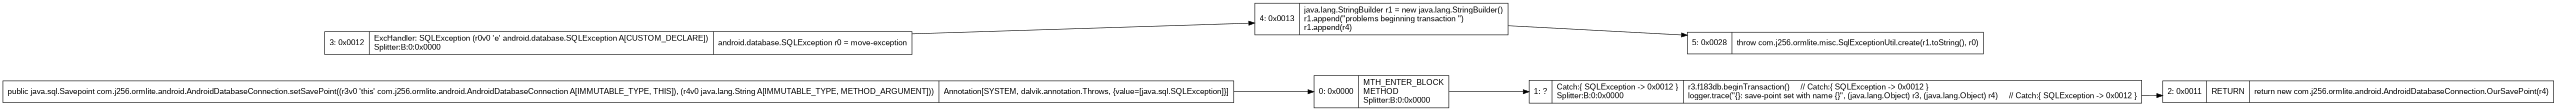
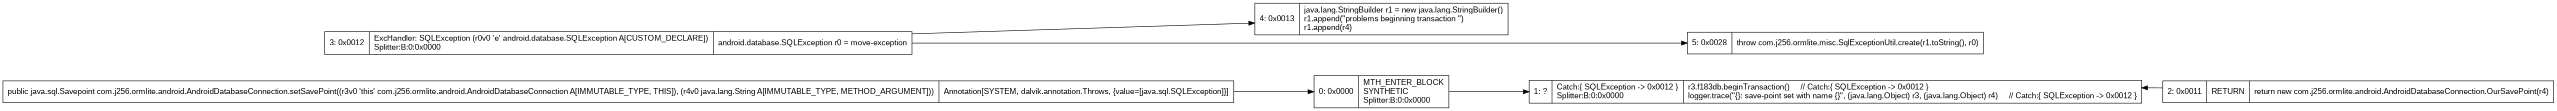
  digraph {
    fontname="Liberation Sans"
    rankdir=LR
    node [fontname="Liberation Sans" shape=record]
    edge [fontname="Liberation Sans"]
-   n1 [label="{0\:\ 0x0000|MTH_ENTER_BLOCK\lMETHOD\lSplitter:B:0:0x0000\l}"]
+   n1 [label="{0\:\ 0x0000|MTH_ENTER_BLOCK\lSYNTHETIC\lSplitter:B:0:0x0000\l}"]
    n2 [label="{1\:\ ?|Catch:\{ SQLException \-\> 0x0012 \}\lSplitter:B:0:0x0000\l|r3.f183db.beginTransaction()     \/\/ Catch:\{ SQLException \-\> 0x0012 \}\llogger.trace(\"\{\}: save\-point set with name \{\}\", (java.lang.Object) r3, (java.lang.Object) r4)     \/\/ Catch:\{ SQLException \-\> 0x0012 \}\l}"]
    n3 [label="{2\:\ 0x0011|RETURN\l|return new com.j256.ormlite.android.AndroidDatabaseConnection.OurSavePoint(r4)\l}"]
    n4 [label="{3\:\ 0x0012|ExcHandler: SQLException (r0v0 'e' android.database.SQLException A[CUSTOM_DECLARE])\lSplitter:B:0:0x0000\l|android.database.SQLException r0 = move\-exception\l}"]
    n5 [label="{4\:\ 0x0013|java.lang.StringBuilder r1 = new java.lang.StringBuilder()\lr1.append(\"problems beginning transaction \")\lr1.append(r4)\l}"]
    n6 [label="{5\:\ 0x0028|throw com.j256.ormlite.misc.SqlExceptionUtil.create(r1.toString(), r0)\l}"]
    n7 [label="{public java.sql.Savepoint com.j256.ormlite.android.AndroidDatabaseConnection.setSavePoint((r3v0 'this' com.j256.ormlite.android.AndroidDatabaseConnection A[IMMUTABLE_TYPE, THIS]), (r4v0 java.lang.String A[IMMUTABLE_TYPE, METHOD_ARGUMENT]))  | Annotation[SYSTEM, dalvik.annotation.Throws, \{value=[java.sql.SQLException]\}]\l}"]
    n1 -> n2
-   n2 -> n3
+   n3 -> n2
    n4 -> n5
-   n5 -> n6
+   n4 -> n6
    n7 -> n1
  }
